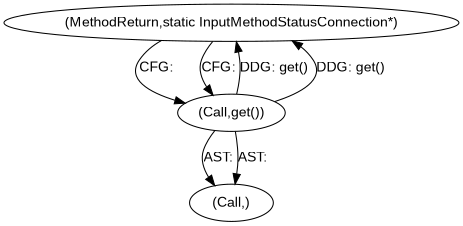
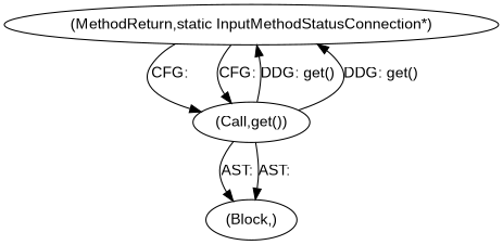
  digraph {
    fontname="Liberation Sans"
    node [fontname="Liberation Sans"]
    edge [fontname="Liberation Sans"]
    n1 [label="(MethodReturn,static InputMethodStatusConnection*)"]
    n2 [label="(Call,get())"]
-   n3 [label="(Call,)"]
+   n3 [label="(Block,)"]
    n1 -> n2 [label="CFG: "]
    n1 -> n2 [label="CFG: "]
    n2 -> n1 [label="DDG: get()"]
    n2 -> n1 [label="DDG: get()"]
    n2 -> n3 [label="AST: "]
    n2 -> n3 [label="AST: "]
  }
